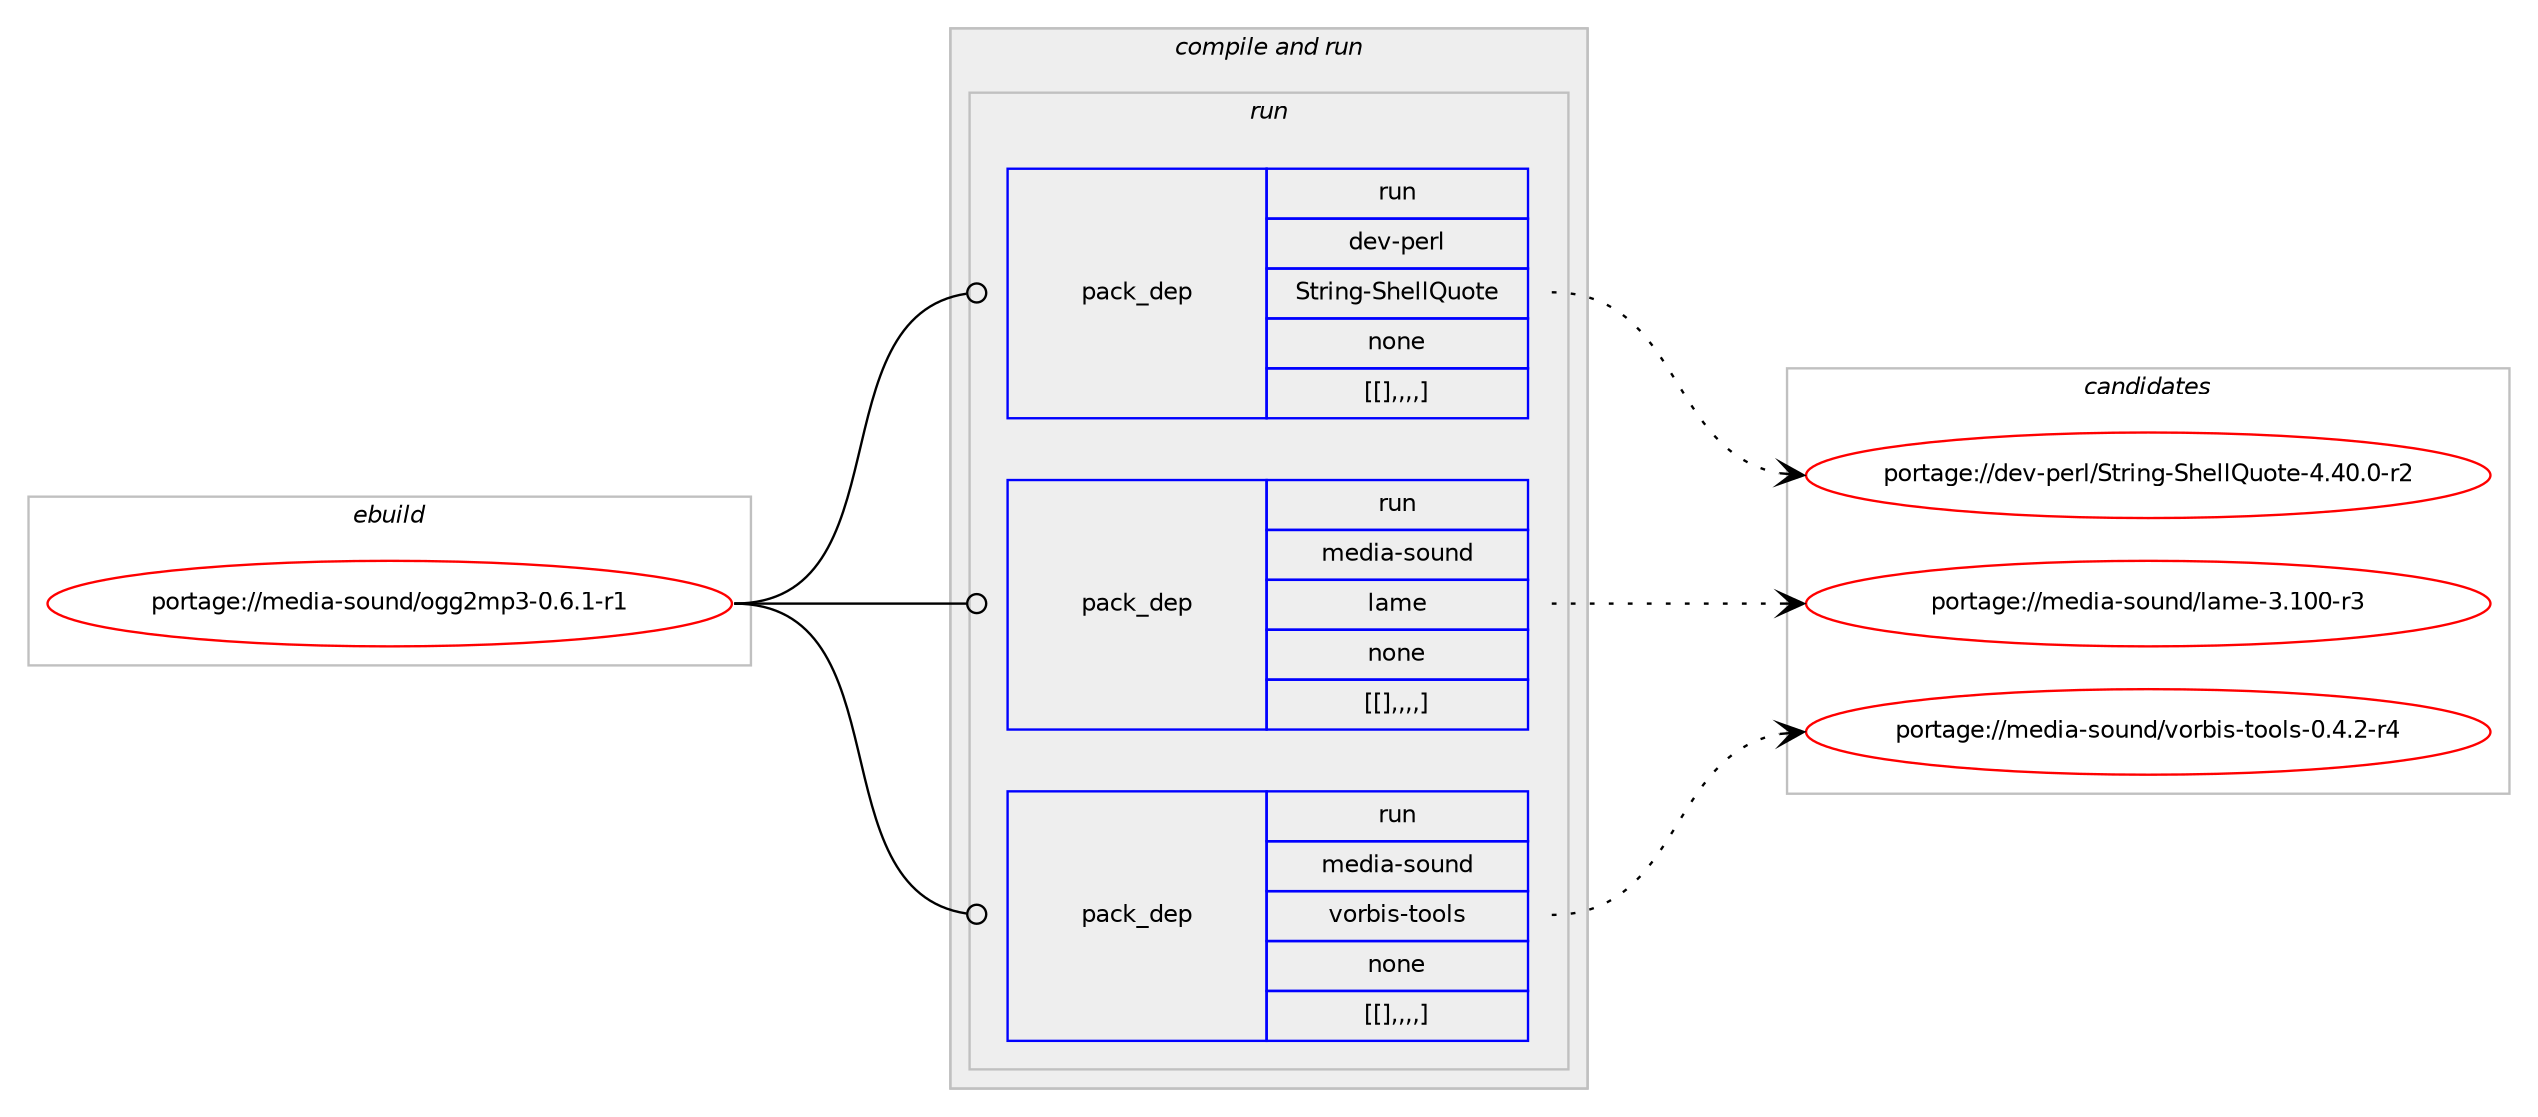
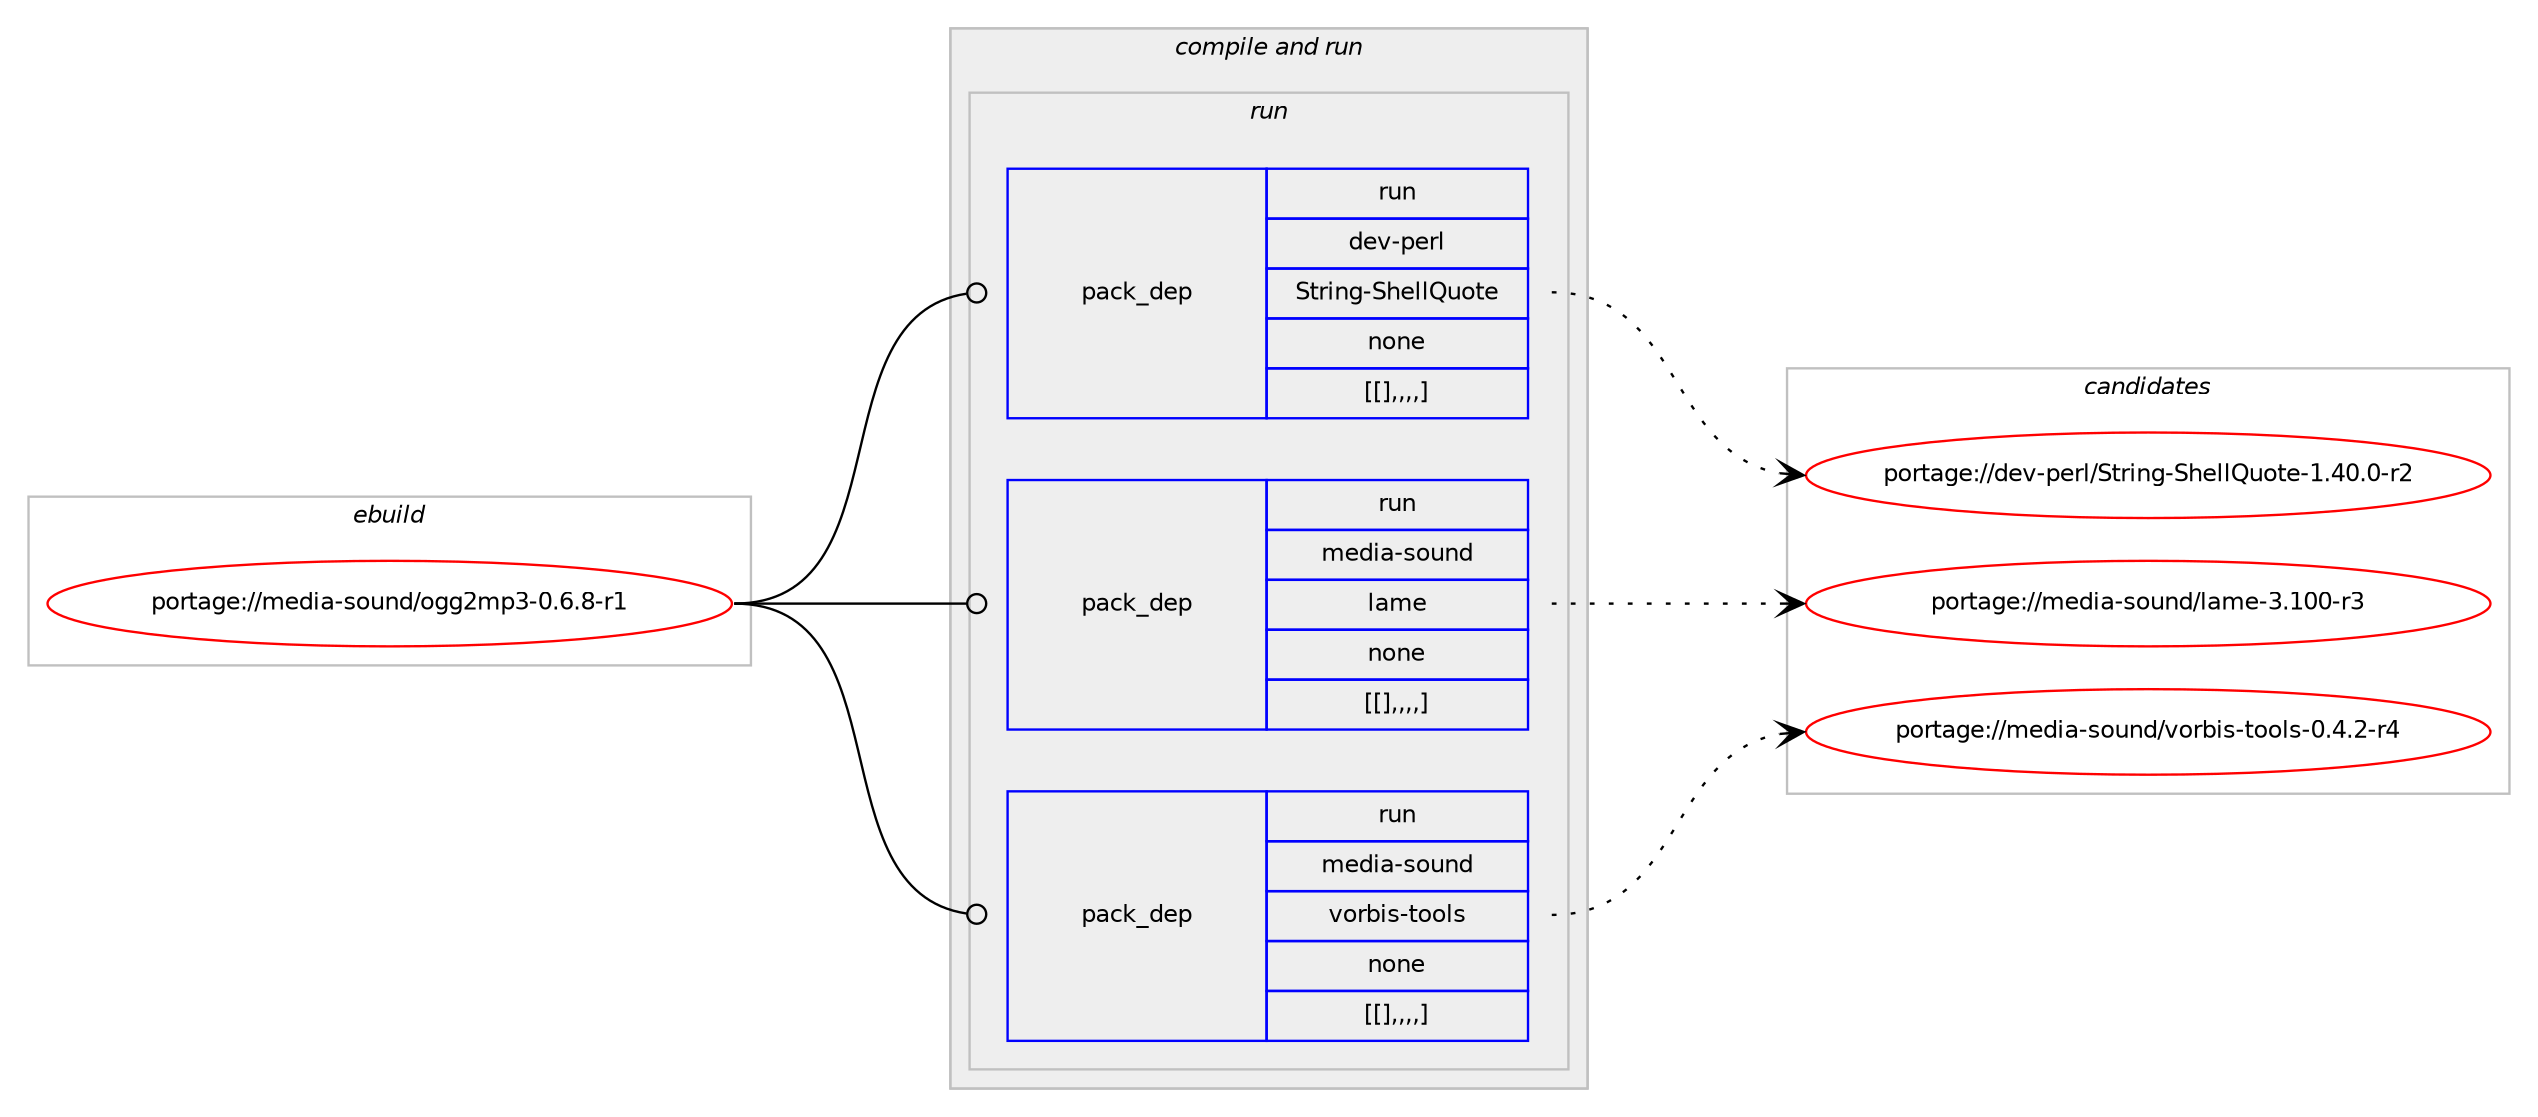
  digraph {
    compound=true
    concentrate=true
    fontname=Helvetica
    fontsize=10
    newrank=true
    rankdir=LR
    ranksep=1.5
    node [color=red fontname=Helvetica fontsize=10]
    edge [arrowhead=odot headport=w style=solid tailport=e weight=20]
-   n1 [label="portage://media-sound/ogg2mp3-0.6.1-r1" width=4]
+   n1 [label="portage://media-sound/ogg2mp3-0.6.8-r1" width=4]
    n2 [color=blue label=<<TABLE BORDER="0" CELLBORDER="1" CELLSPACING="0" CELLPADDING="4" WIDTH="220"><TR><TD ROWSPAN="6" CELLPADDING="30">pack_dep</TD></TR><TR><TD WIDTH="110">run</TD></TR><TR><TD>dev-perl</TD></TR><TR><TD>String-ShellQuote</TD></TR><TR><TD>none</TD></TR><TR><TD>[[],,,,]</TD></TR></TABLE>> shape=none]
    n3 [color=blue label=<<TABLE BORDER="0" CELLBORDER="1" CELLSPACING="0" CELLPADDING="4" WIDTH="220"><TR><TD ROWSPAN="6" CELLPADDING="30">pack_dep</TD></TR><TR><TD WIDTH="110">run</TD></TR><TR><TD>media-sound</TD></TR><TR><TD>lame</TD></TR><TR><TD>none</TD></TR><TR><TD>[[],,,,]</TD></TR></TABLE>> shape=none]
    n4 [color=blue label=<<TABLE BORDER="0" CELLBORDER="1" CELLSPACING="0" CELLPADDING="4" WIDTH="220"><TR><TD ROWSPAN="6" CELLPADDING="30">pack_dep</TD></TR><TR><TD WIDTH="110">run</TD></TR><TR><TD>media-sound</TD></TR><TR><TD>vorbis-tools</TD></TR><TR><TD>none</TD></TR><TR><TD>[[],,,,]</TD></TR></TABLE>> shape=none]
-   n5 [label="portage://dev-perl/String-ShellQuote-4.40.0-r2" width=4]
+   n5 [label="portage://dev-perl/String-ShellQuote-1.40.0-r2" width=4]
    n6 [label="portage://media-sound/lame-3.100-r3" width=4]
    n7 [label="portage://media-sound/vorbis-tools-0.4.2-r4" width=4]
    subgraph cluster_1 {
      color=gray
      label=<<i>ebuild</i>>
      n1
    }
    subgraph cluster_2 {
      color=gray
      label=<<i>dependencies</i>>
      subgraph cluster_3 {
        color=gray
        fillcolor="#eeeeee"
        label=<<i>compile</i>>
        style=filled
      }
      subgraph cluster_4 {
        color=gray
        fillcolor="#eeeeee"
        label=<<i>compile and run</i>>
        style=filled
      }
      subgraph cluster_5 {
        color=gray
        fillcolor="#eeeeee"
        label=<<i>run</i>>
        style=filled
        subgraph sub_6 {
          color=gray
          fillcolor="#eeeeee"
          label=<<i>run</i>>
          style=filled
          n2
        }
        subgraph sub_7 {
          color=gray
          fillcolor="#eeeeee"
          label=<<i>run</i>>
          style=filled
          n3
        }
        subgraph sub_8 {
          color=gray
          fillcolor="#eeeeee"
          label=<<i>run</i>>
          style=filled
          n4
        }
      }
    }
    subgraph cluster_9 {
      color=gray
      label=<<i>candidates</i>>
      rank=same
      subgraph sub_10 {
        color=black
        label=<<i>candidates</i>>
        nodesep=1
        rank=same
        n5
      }
      subgraph sub_11 {
        color=black
        label=<<i>candidates</i>>
        nodesep=1
        rank=same
        n6
      }
      subgraph sub_12 {
        color=black
        label=<<i>candidates</i>>
        nodesep=1
        rank=same
        n7
      }
    }
    n1 -> n2
    n1 -> n3
    n1 -> n4
    n2 -> n5 [arrowhead=vee style=dotted weight=100]
    n3 -> n6 [arrowhead=vee style=dotted weight=100]
    n4 -> n7 [arrowhead=vee style=dotted weight=100]
  }
